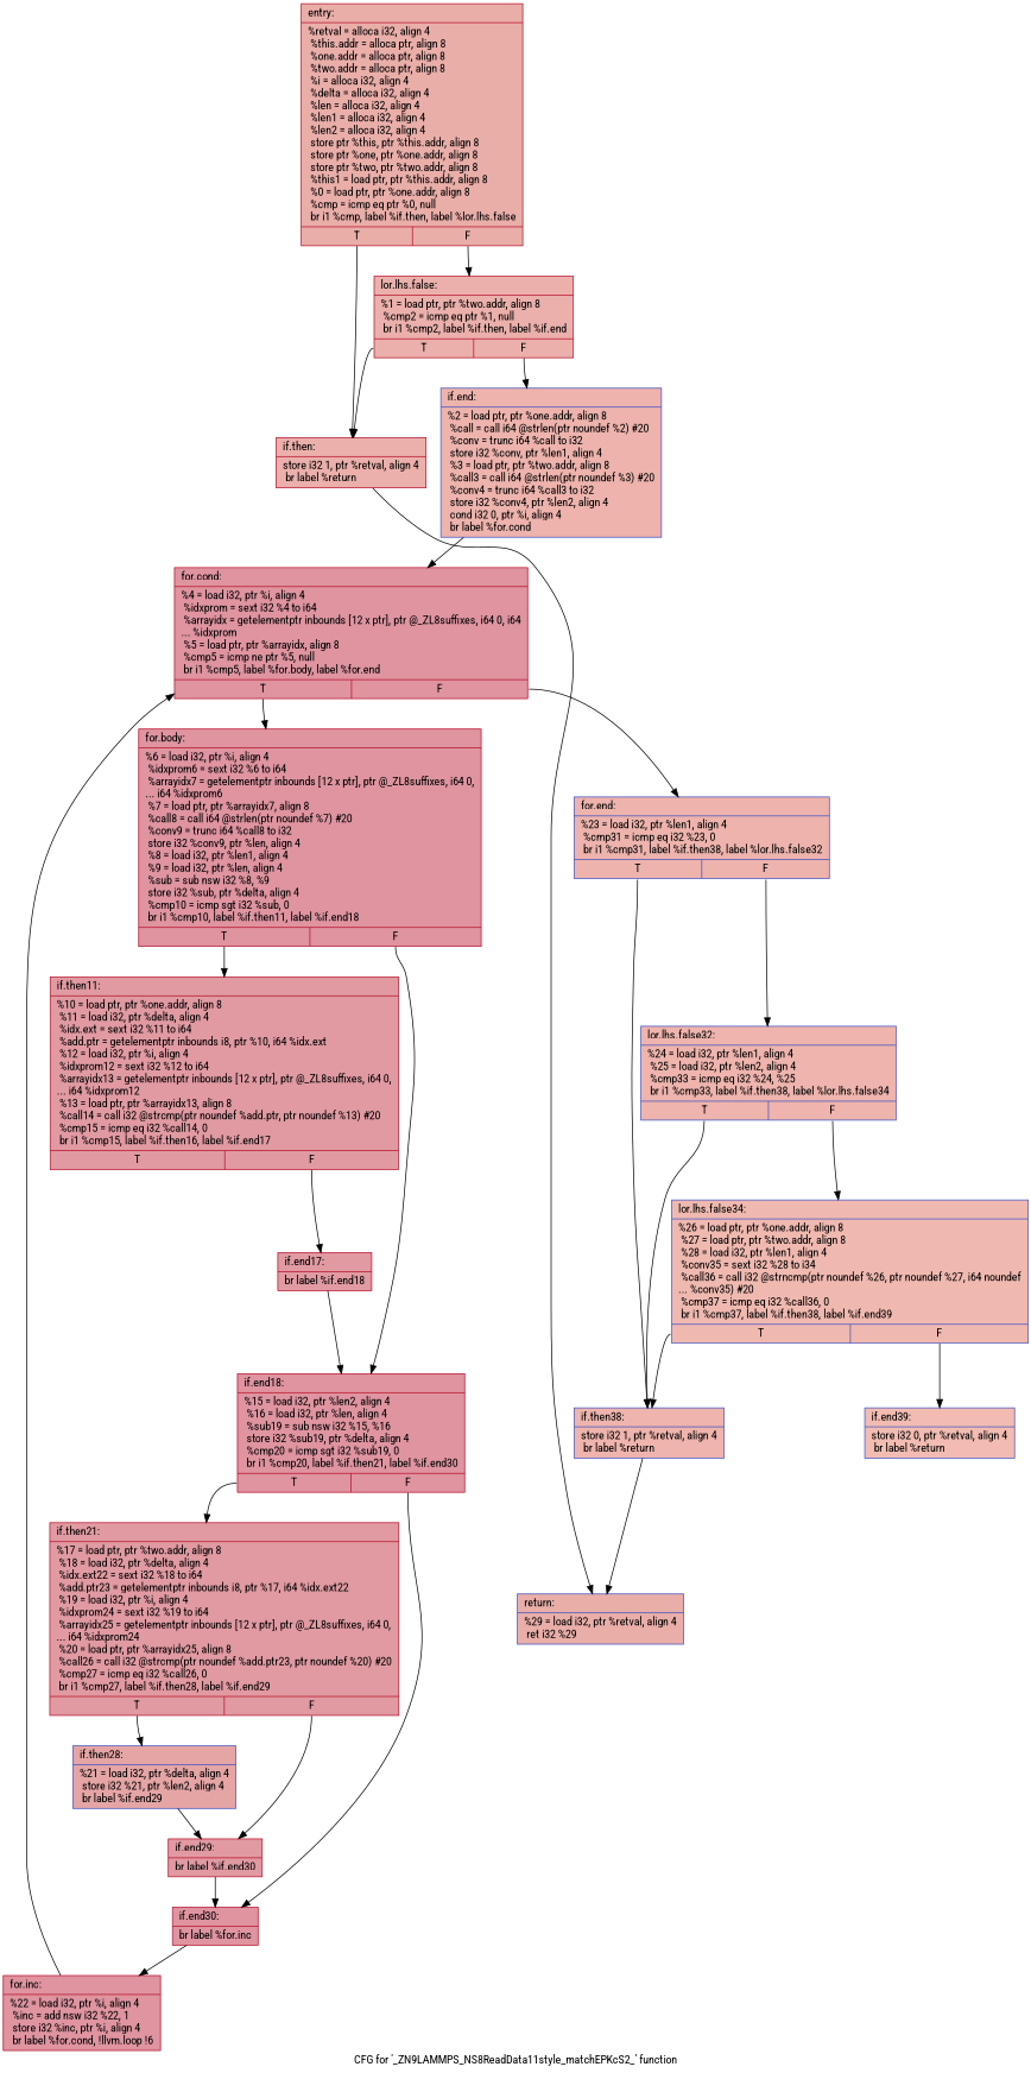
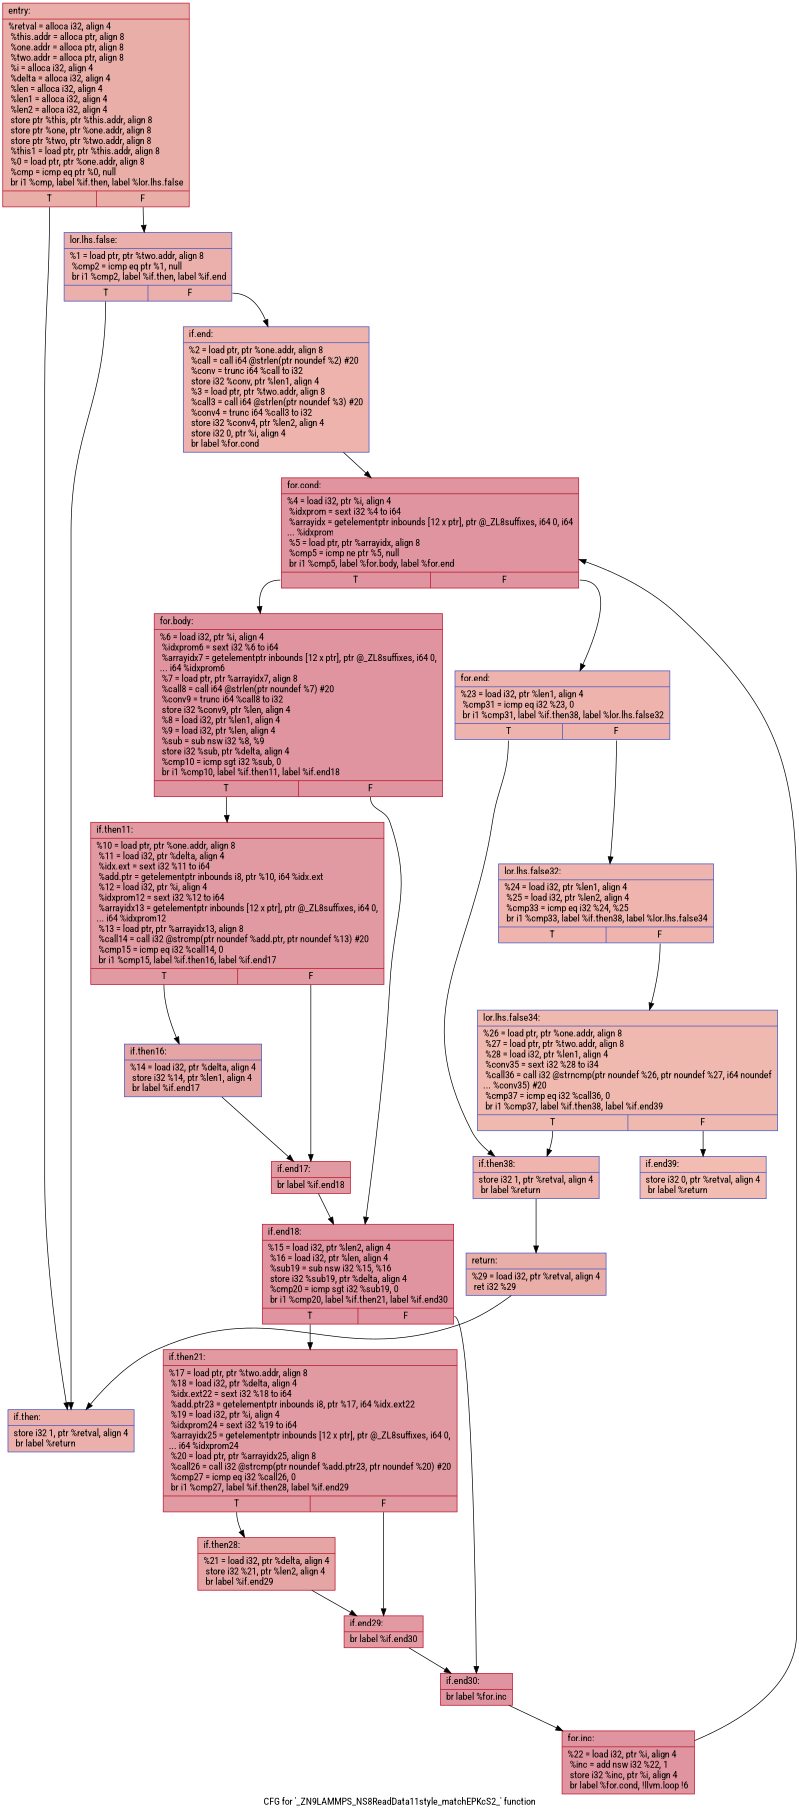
  digraph {
    fontname="Roboto Condensed"
    label="CFG for '_ZN9LAMMPS_NS8ReadData11style_matchEPKcS2_' function"
    node [color="#3d50c3ff" fillcolor="#b70d2870" fontname="Roboto Condensed" shape=record style=filled]
    edge [fontname="Roboto Condensed" tailport=s0]
    n1 [color="#b70d28ff" fillcolor="#d0473d70" label="{entry:\l|  %retval = alloca i32, align 4\l  %this.addr = alloca ptr, align 8\l  %one.addr = alloca ptr, align 8\l  %two.addr = alloca ptr, align 8\l  %i = alloca i32, align 4\l  %delta = alloca i32, align 4\l  %len = alloca i32, align 4\l  %len1 = alloca i32, align 4\l  %len2 = alloca i32, align 4\l  store ptr %this, ptr %this.addr, align 8\l  store ptr %one, ptr %one.addr, align 8\l  store ptr %two, ptr %two.addr, align 8\l  %this1 = load ptr, ptr %this.addr, align 8\l  %0 = load ptr, ptr %one.addr, align 8\l  %cmp = icmp eq ptr %0, null\l  br i1 %cmp, label %if.then, label %lor.lhs.false\l|{<s0>T|<s1>F}}"]
-   n2 [color="#b70d28ff" fillcolor="#d24b4070" label="{if.then:\l|  store i32 1, ptr %retval, align 4\l  br label %return\l}"]
-   n3 [color="#b70d28ff" fillcolor="#d24b4070" label="{lor.lhs.false:\l|  %1 = load ptr, ptr %two.addr, align 8\l  %cmp2 = icmp eq ptr %1, null\l  br i1 %cmp2, label %if.then, label %if.end\l|{<s0>T|<s1>F}}"]
+   n2 [fillcolor="#d24b4070" label="{if.then:\l|  store i32 1, ptr %retval, align 4\l  br label %return\l}"]
+   n3 [fillcolor="#d24b4070" label="{lor.lhs.false:\l|  %1 = load ptr, ptr %two.addr, align 8\l  %cmp2 = icmp eq ptr %1, null\l  br i1 %cmp2, label %if.then, label %if.end\l|{<s0>T|<s1>F}}"]
    n4 [fillcolor="#d0473d70" label="{return:\l|  %29 = load i32, ptr %retval, align 4\l  ret i32 %29\l}"]
-   n5 [fillcolor="#d6524470" label="{if.end:\l|  %2 = load ptr, ptr %one.addr, align 8\l  %call = call i64 @strlen(ptr noundef %2) #20\l  %conv = trunc i64 %call to i32\l  store i32 %conv, ptr %len1, align 4\l  %3 = load ptr, ptr %two.addr, align 8\l  %call3 = call i64 @strlen(ptr noundef %3) #20\l  %conv4 = trunc i64 %call3 to i32\l  store i32 %conv4, ptr %len2, align 4\l  cond i32 0, ptr %i, align 4\l  br label %for.cond\l}"]
+   n5 [fillcolor="#d6524470" label="{if.end:\l|  %2 = load ptr, ptr %one.addr, align 8\l  %call = call i64 @strlen(ptr noundef %2) #20\l  %conv = trunc i64 %call to i32\l  store i32 %conv, ptr %len1, align 4\l  %3 = load ptr, ptr %two.addr, align 8\l  %call3 = call i64 @strlen(ptr noundef %3) #20\l  %conv4 = trunc i64 %call3 to i32\l  store i32 %conv4, ptr %len2, align 4\l  store i32 0, ptr %i, align 4\l  br label %for.cond\l}"]
    n6 [color="#b70d28ff" label="{for.cond:\l|  %4 = load i32, ptr %i, align 4\l  %idxprom = sext i32 %4 to i64\l  %arrayidx = getelementptr inbounds [12 x ptr], ptr @_ZL8suffixes, i64 0, i64\l... %idxprom\l  %5 = load ptr, ptr %arrayidx, align 8\l  %cmp5 = icmp ne ptr %5, null\l  br i1 %cmp5, label %for.body, label %for.end\l|{<s0>T|<s1>F}}"]
    n7 [color="#b70d28ff" label="{for.body:\l|  %6 = load i32, ptr %i, align 4\l  %idxprom6 = sext i32 %6 to i64\l  %arrayidx7 = getelementptr inbounds [12 x ptr], ptr @_ZL8suffixes, i64 0,\l... i64 %idxprom6\l  %7 = load ptr, ptr %arrayidx7, align 8\l  %call8 = call i64 @strlen(ptr noundef %7) #20\l  %conv9 = trunc i64 %call8 to i32\l  store i32 %conv9, ptr %len, align 4\l  %8 = load i32, ptr %len1, align 4\l  %9 = load i32, ptr %len, align 4\l  %sub = sub nsw i32 %8, %9\l  store i32 %sub, ptr %delta, align 4\l  %cmp10 = icmp sgt i32 %sub, 0\l  br i1 %cmp10, label %if.then11, label %if.end18\l|{<s0>T|<s1>F}}"]
    n8 [fillcolor="#d6524470" label="{for.end:\l|  %23 = load i32, ptr %len1, align 4\l  %cmp31 = icmp eq i32 %23, 0\l  br i1 %cmp31, label %if.then38, label %lor.lhs.false32\l|{<s0>T|<s1>F}}"]
    n9 [color="#b70d28ff" fillcolor="#bb1b2c70" label="{if.then11:\l|  %10 = load ptr, ptr %one.addr, align 8\l  %11 = load i32, ptr %delta, align 4\l  %idx.ext = sext i32 %11 to i64\l  %add.ptr = getelementptr inbounds i8, ptr %10, i64 %idx.ext\l  %12 = load i32, ptr %i, align 4\l  %idxprom12 = sext i32 %12 to i64\l  %arrayidx13 = getelementptr inbounds [12 x ptr], ptr @_ZL8suffixes, i64 0,\l... i64 %idxprom12\l  %13 = load ptr, ptr %arrayidx13, align 8\l  %call14 = call i32 @strcmp(ptr noundef %add.ptr, ptr noundef %13) #20\l  %cmp15 = icmp eq i32 %call14, 0\l  br i1 %cmp15, label %if.then16, label %if.end17\l|{<s0>T|<s1>F}}"]
    n10 [color="#b70d28ff" label="{if.end18:\l|  %15 = load i32, ptr %len2, align 4\l  %16 = load i32, ptr %len, align 4\l  %sub19 = sub nsw i32 %15, %16\l  store i32 %sub19, ptr %delta, align 4\l  %cmp20 = icmp sgt i32 %sub19, 0\l  br i1 %cmp20, label %if.then21, label %if.end30\l|{<s0>T|<s1>F}}"]
    n11 [fillcolor="#d8564670" label="{if.then38:\l|  store i32 1, ptr %retval, align 4\l  br label %return\l}"]
    n12 [fillcolor="#d8564670" label="{lor.lhs.false32:\l|  %24 = load i32, ptr %len1, align 4\l  %25 = load i32, ptr %len2, align 4\l  %cmp33 = icmp eq i32 %24, %25\l  br i1 %cmp33, label %if.then38, label %lor.lhs.false34\l|{<s0>T|<s1>F}}"]
+   n13 [fillcolor="#c5333470" label="{if.then16:\l|  %14 = load i32, ptr %delta, align 4\l  store i32 %14, ptr %len1, align 4\l  br label %if.end17\l}"]
    n14 [color="#b70d28ff" fillcolor="#bb1b2c70" label="{if.end17:\l|  br label %if.end18\l}"]
    n15 [color="#b70d28ff" fillcolor="#bb1b2c70" label="{if.then21:\l|  %17 = load ptr, ptr %two.addr, align 8\l  %18 = load i32, ptr %delta, align 4\l  %idx.ext22 = sext i32 %18 to i64\l  %add.ptr23 = getelementptr inbounds i8, ptr %17, i64 %idx.ext22\l  %19 = load i32, ptr %i, align 4\l  %idxprom24 = sext i32 %19 to i64\l  %arrayidx25 = getelementptr inbounds [12 x ptr], ptr @_ZL8suffixes, i64 0,\l... i64 %idxprom24\l  %20 = load ptr, ptr %arrayidx25, align 8\l  %call26 = call i32 @strcmp(ptr noundef %add.ptr23, ptr noundef %20) #20\l  %cmp27 = icmp eq i32 %call26, 0\l  br i1 %cmp27, label %if.then28, label %if.end29\l|{<s0>T|<s1>F}}"]
    n16 [color="#b70d28ff" label="{if.end30:\l|  br label %for.inc\l}"]
    n17 [fillcolor="#de614d70" label="{lor.lhs.false34:\l|  %26 = load ptr, ptr %one.addr, align 8\l  %27 = load ptr, ptr %two.addr, align 8\l  %28 = load i32, ptr %len1, align 4\l  %conv35 = sext i32 %28 to i34\l  %call36 = call i32 @strncmp(ptr noundef %26, ptr noundef %27, i64 noundef\l... %conv35) #20\l  %cmp37 = icmp eq i32 %call36, 0\l  br i1 %cmp37, label %if.then38, label %if.end39\l|{<s0>T|<s1>F}}"]
-   n18 [fillcolor="#c5333470" label="{if.then28:\l|  %21 = load i32, ptr %delta, align 4\l  store i32 %21, ptr %len2, align 4\l  br label %if.end29\l}"]
+   n18 [color="#b70d28ff" fillcolor="#c5333470" label="{if.then28:\l|  %21 = load i32, ptr %delta, align 4\l  store i32 %21, ptr %len2, align 4\l  br label %if.end29\l}"]
    n19 [color="#b70d28ff" fillcolor="#bb1b2c70" label="{if.end29:\l|  br label %if.end30\l}"]
    n20 [color="#b70d28ff" label="{for.inc:\l|  %22 = load i32, ptr %i, align 4\l  %inc = add nsw i32 %22, 1\l  store i32 %inc, ptr %i, align 4\l  br label %for.cond, !llvm.loop !6\l}"]
    n21 [fillcolor="#e1675170" label="{if.end39:\l|  store i32 0, ptr %retval, align 4\l  br label %return\l}"]
    n1 -> n2
    n1 -> n3 [tailport=s1]
-   n2 -> n4 [tailport=""]
+   n4 -> n2 [tailport=""]
    n3 -> n2
    n3 -> n5 [tailport=s1]
    n5 -> n6 [tailport=""]
    n6 -> n7
    n6 -> n8 [tailport=s1]
    n7 -> n9
    n7 -> n10 [tailport=s1]
    n8 -> n11
    n8 -> n12 [tailport=s1]
+   n9 -> n13
    n9 -> n14 [tailport=s1]
    n10 -> n15
    n10 -> n16 [tailport=s1]
    n11 -> n4 [tailport=""]
-   n12 -> n11
    n12 -> n17 [tailport=s1]
+   n13 -> n14 [tailport=""]
    n14 -> n10 [tailport=""]
    n15 -> n18
    n15 -> n19 [tailport=s1]
    n16 -> n20 [tailport=""]
    n17 -> n11
    n17 -> n21 [tailport=s1]
    n18 -> n19 [tailport=""]
    n19 -> n16 [tailport=""]
    n20 -> n6 [tailport=""]
  }
